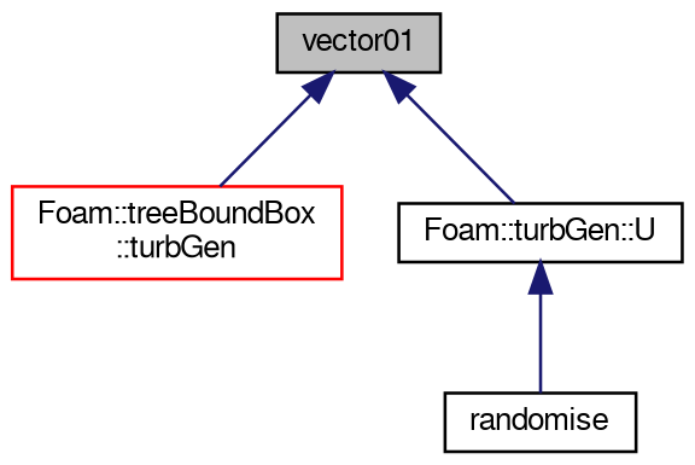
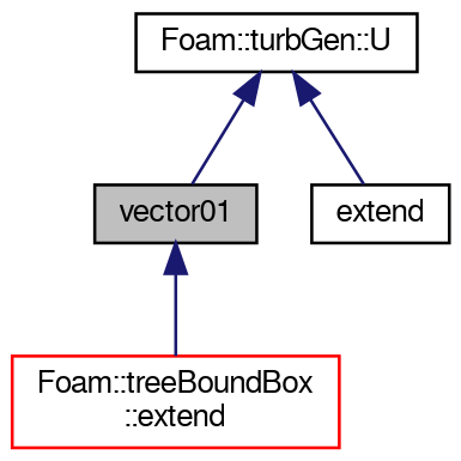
  digraph {
    rankdir=TB
    node [color=black fontname=FreeSans fontsize=10 shape=record]
    edge [color=midnightblue dir=back fontname=FreeSans fontsize=10 labelfontname=FreeSans labelfontsize=10 style=solid]
    n1 [fillcolor=grey75 fontcolor=black height=0.2 label=vector01 style=filled width=0.4]
-   n2 [color=red height=0.2 label="Foam::treeBoundBox\l::turbGen" width=0.4]
+   n2 [color=red height=0.2 label="Foam::treeBoundBox\l::extend" width=0.4]
    n3 [height=0.2 label="Foam::turbGen::U" width=0.4]
-   n4 [height=0.2 label=randomise width=0.4]
+   n4 [height=0.2 label=extend width=0.4]
    n1 -> n2
-   n1 -> n3
+   n3 -> n1
    n3 -> n4
  }
